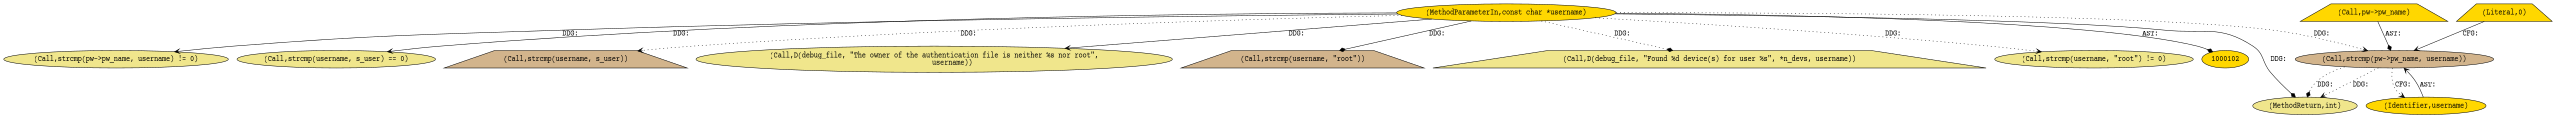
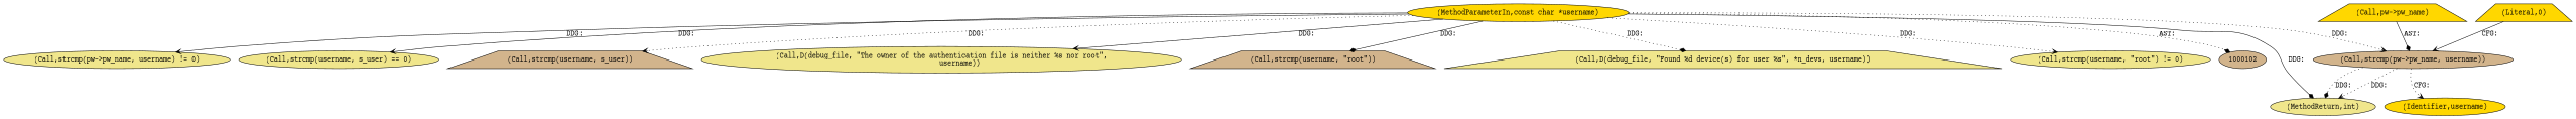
  digraph {
    fontname="Courier Prime"
    node [fillcolor=khaki fontname="Courier Prime" shape=ellipse style=filled]
    edge [arrowhead=vee fontname="Courier Prime" style=dotted]
    n1 [fillcolor=tan label="(Call,strcmp(pw->pw_name, username))"]
    n2 [label="(MethodReturn,int)"]
    n3 [fillcolor=gold label="(Identifier,username)"]
    n4 [label="(Call,strcmp(pw->pw_name, username) != 0)"]
    n5 [fillcolor=gold label="(MethodParameterIn,const char *username)"]
    n6 [label="(Call,strcmp(username, s_user) == 0)"]
    n7 [fillcolor=tan label="(Call,strcmp(username, s_user))" shape=trapezium]
    n8 [label="(Call,D(debug_file, \"The owner of the authentication file is neither %s nor root\",\n         username))"]
    n9 [fillcolor=tan label="(Call,strcmp(username, \"root\"))" shape=trapezium]
    n10 [label="(Call,D(debug_file, \"Found %d device(s) for user %s\", *n_devs, username))" shape=trapezium]
    n11 [label="(Call,strcmp(username, \"root\") != 0)"]
-   1000102 [fillcolor=gold]
+   1000102 [fillcolor=tan]
    n13 [fillcolor=gold label="(Call,pw->pw_name)" shape=trapezium]
    n14 [fillcolor=gold label="(Literal,0)" shape=trapezium]
    n1 -> n2 [label="DDG: "]
    n1 -> n2 [arrowhead=diamond label="DDG: "]
    n1 -> n3 [label="CFG: "]
-   n3 -> n1 [label="AST: " style=solid]
    n5 -> n1 [label="DDG: "]
    n5 -> n2 [arrowhead=diamond label="DDG: " style=solid]
    n5 -> n4 [label="DDG: " style=solid]
    n5 -> n6 [label="DDG: " style=solid]
    n5 -> n7 [label="DDG: "]
    n5 -> n8 [label="DDG: " style=solid]
    n5 -> n9 [arrowhead=diamond label="DDG: " style=solid]
    n5 -> n10 [arrowhead=diamond label="DDG: "]
    n5 -> n11 [label="DDG: "]
-   n5 -> 1000102 [arrowhead=diamond label="AST: " style=solid]
+   n5 -> 1000102 [arrowhead=diamond label="AST: "]
    n13 -> n1 [arrowhead=diamond label="AST: " style=solid]
    n14 -> n1 [label="CFG: " style=solid]
  }
